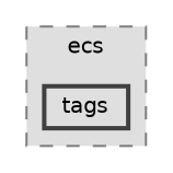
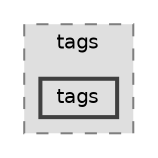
  digraph {
    compound=true
    n1 [color=grey25 fillcolor="#dfdfdf" fontname=Helvetica fontsize=10 height=0.2 label=tags shape=box style="filled,bold" width=0.4]
    subgraph cluster_1 {
      bgcolor="#dfdfdf"
      fontname=Helvetica
      fontsize=10
-     label=ecs
+     label=tags
      pencolor=grey50
      style="filled,dashed"
      n1
    }
  }
